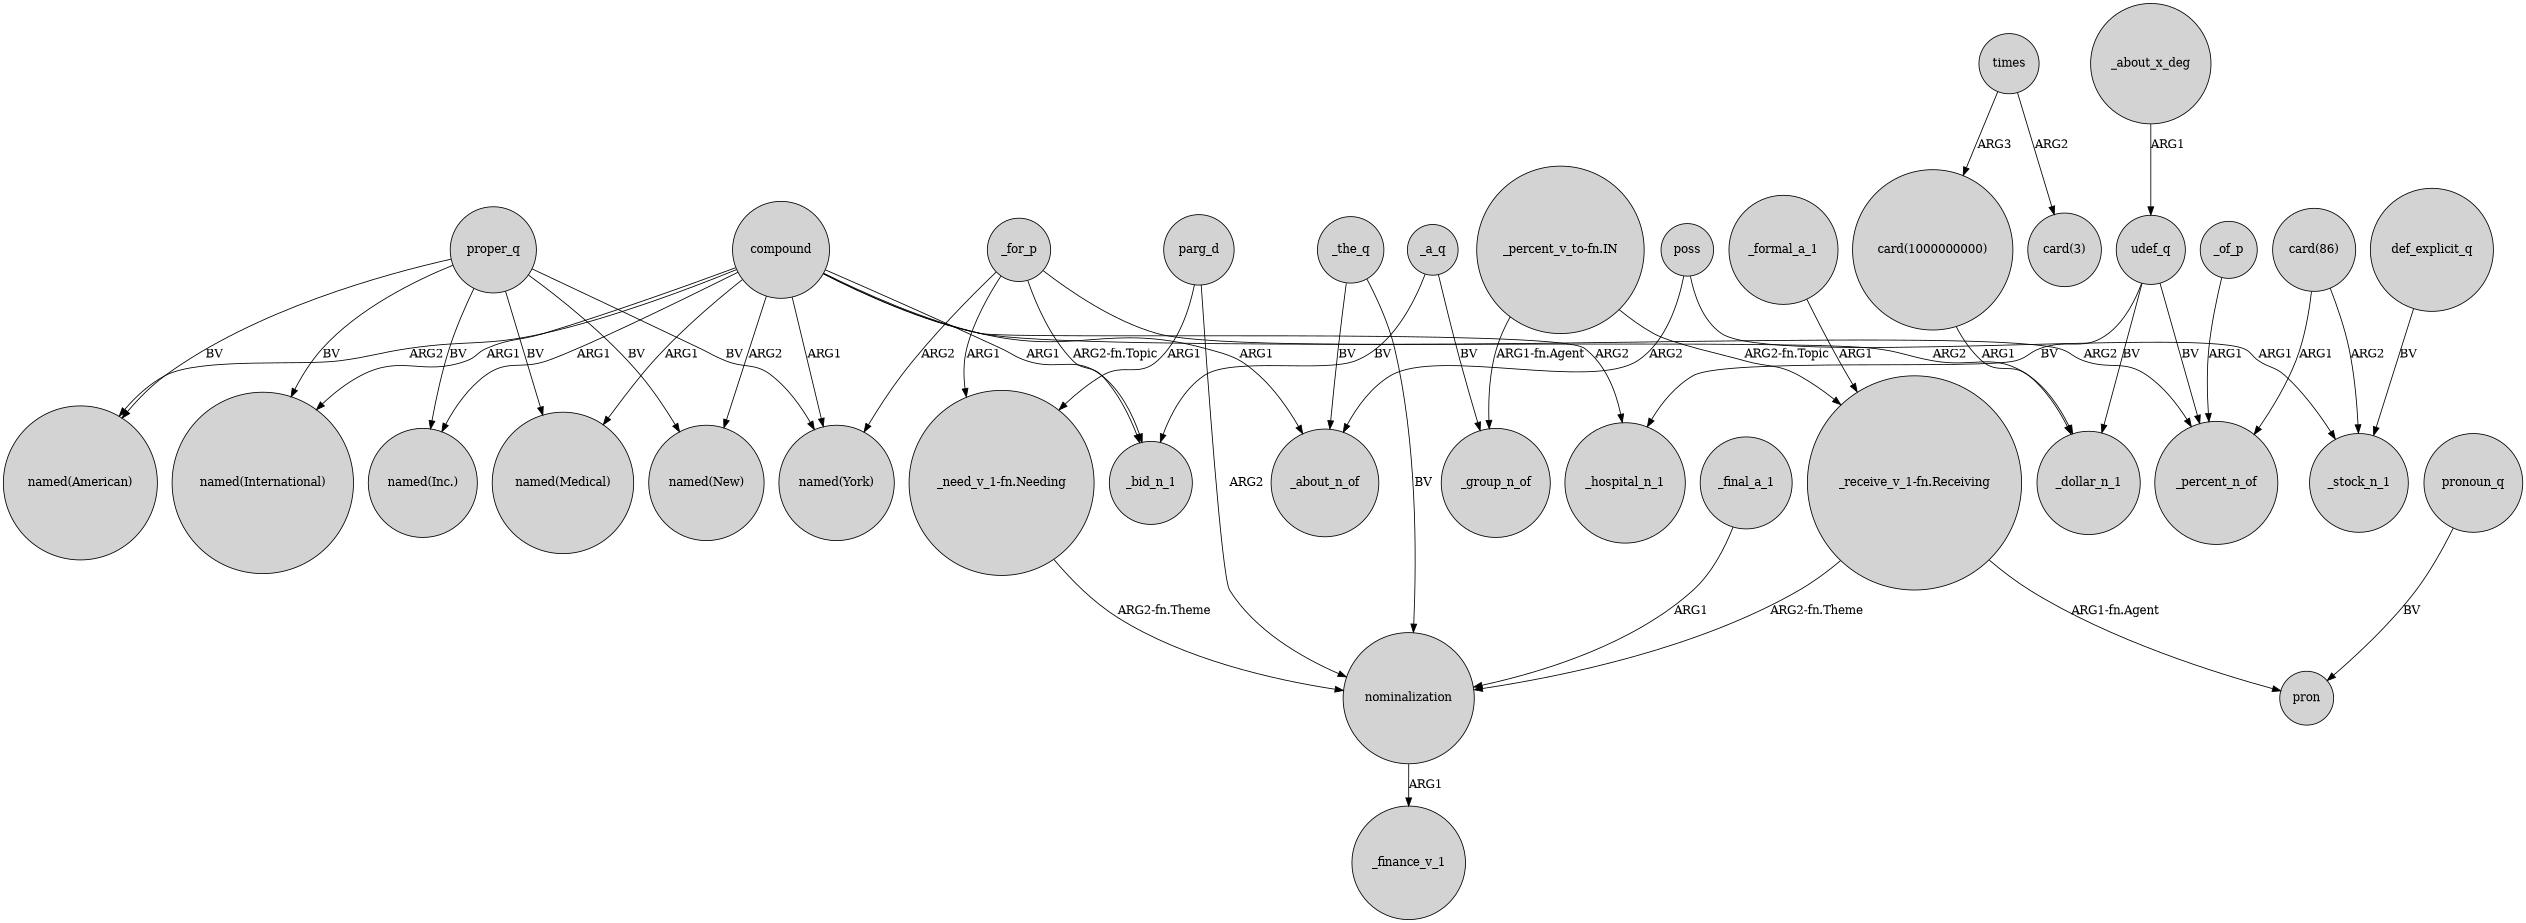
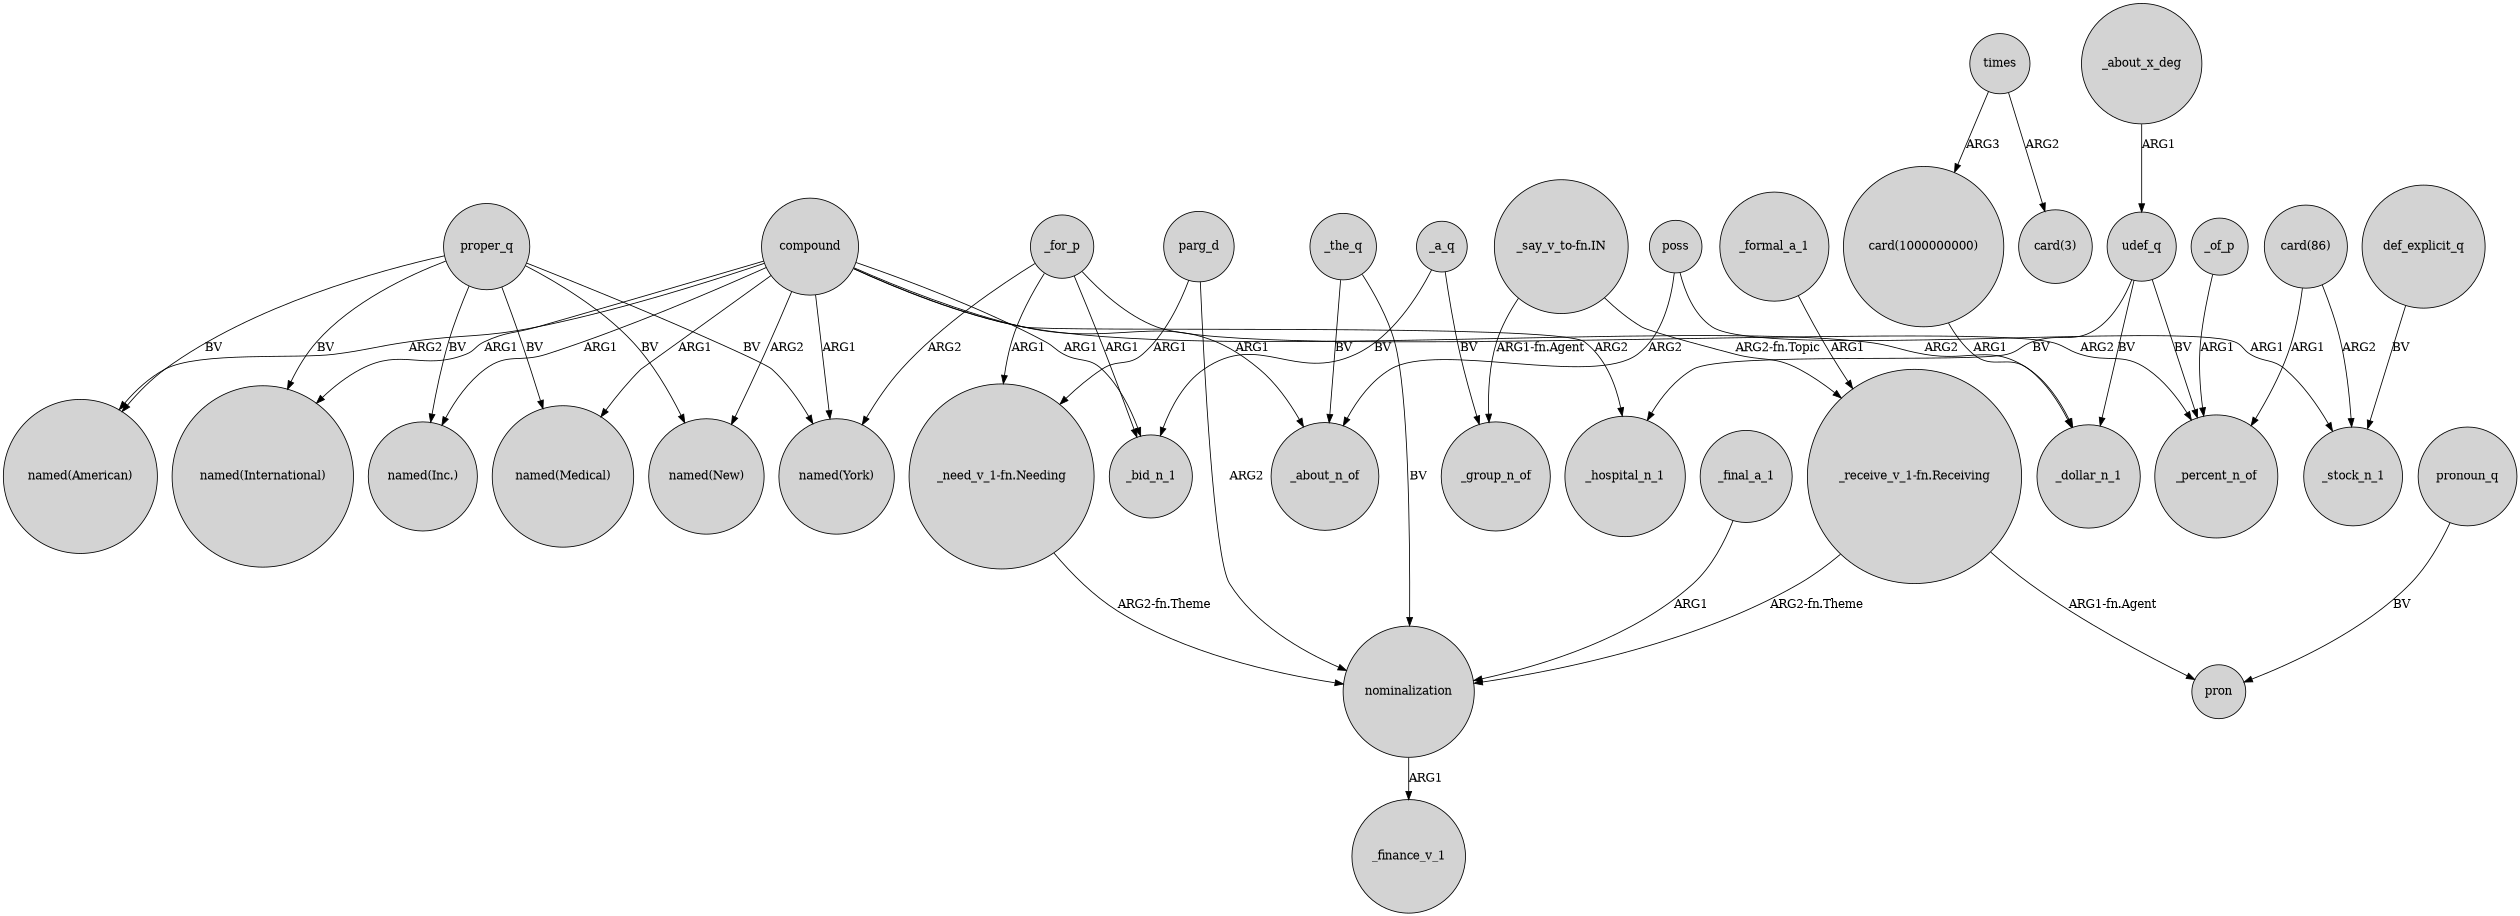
  digraph {
    node [shape=circle style=filled]
    compound
    "named(International)"
    "named(Inc.)"
    "named(Medical)"
    "named(New)"
    "named(York)"
    "named(American)"
    n8 [label=_about_n_of]
    _bid_n_1
    _hospital_n_1
    _dollar_n_1
-   "_say_v_to-fn.IN" [label="_percent_v_to-fn.IN"]
+   "_say_v_to-fn.IN"
    _group_n_of
    "_receive_v_1-fn.Receiving"
    nominalization
    pron
    proper_q
    _for_p
    "_need_v_1-fn.Needing"
    _percent_n_of
    _finance_v_1
    "card(86)"
    _stock_n_1
    poss
    _about_x_deg
    udef_q
    def_explicit_q
    _the_q
    times
    "card(1000000000)"
    "card(3)"
    _of_p
    pronoun_q
    parg_d
    _final_a_1
    _a_q
    _formal_a_1
    compound -> "named(International)" [label=ARG1]
    compound -> "named(Inc.)" [label=ARG1]
    compound -> "named(Medical)" [label=ARG1]
    compound -> "named(New)" [label=ARG2]
    compound -> "named(York)" [label=ARG1]
    compound -> "named(American)" [label=ARG2]
    compound -> n8 [label=ARG1]
    compound -> _bid_n_1 [label=ARG1]
    compound -> _hospital_n_1 [label=ARG2]
    compound -> _dollar_n_1 [label=ARG2]
    "_say_v_to-fn.IN" -> _group_n_of [label="ARG1-fn.Agent"]
    "_say_v_to-fn.IN" -> "_receive_v_1-fn.Receiving" [label="ARG2-fn.Topic"]
    "_receive_v_1-fn.Receiving" -> nominalization [label="ARG2-fn.Theme"]
    "_receive_v_1-fn.Receiving" -> pron [label="ARG1-fn.Agent"]
    nominalization -> _finance_v_1 [label=ARG1]
    proper_q -> "named(International)" [label=BV]
    proper_q -> "named(Inc.)" [label=BV]
    proper_q -> "named(Medical)" [label=BV]
    proper_q -> "named(New)" [label=BV]
    proper_q -> "named(York)" [label=BV]
    proper_q -> "named(American)" [label=BV]
    _for_p -> "named(York)" [label=ARG2]
-   _for_p -> _bid_n_1 [label="ARG2-fn.Topic"]
+   _for_p -> _bid_n_1 [label=ARG1]
    _for_p -> "_need_v_1-fn.Needing" [label=ARG1]
    _for_p -> _percent_n_of [label=ARG2]
    "_need_v_1-fn.Needing" -> nominalization [label="ARG2-fn.Theme"]
    "card(86)" -> _percent_n_of [label=ARG1]
    "card(86)" -> _stock_n_1 [label=ARG2]
    poss -> n8 [label=ARG2]
    poss -> _stock_n_1 [label=ARG1]
    _about_x_deg -> udef_q [label=ARG1]
    udef_q -> _hospital_n_1 [label=BV]
    udef_q -> _dollar_n_1 [label=BV]
    udef_q -> _percent_n_of [label=BV]
    def_explicit_q -> _stock_n_1 [label=BV]
    _the_q -> n8 [label=BV]
    _the_q -> nominalization [label=BV]
    times -> "card(1000000000)" [label=ARG3]
    times -> "card(3)" [label=ARG2]
    "card(1000000000)" -> _dollar_n_1 [label=ARG1]
    _of_p -> _percent_n_of [label=ARG1]
    pronoun_q -> pron [label=BV]
    parg_d -> nominalization [label=ARG2]
    parg_d -> "_need_v_1-fn.Needing" [label=ARG1]
    _final_a_1 -> nominalization [label=ARG1]
    _a_q -> _bid_n_1 [label=BV]
    _a_q -> _group_n_of [label=BV]
    _formal_a_1 -> "_receive_v_1-fn.Receiving" [label=ARG1]
  }
